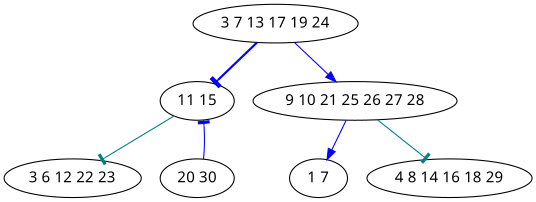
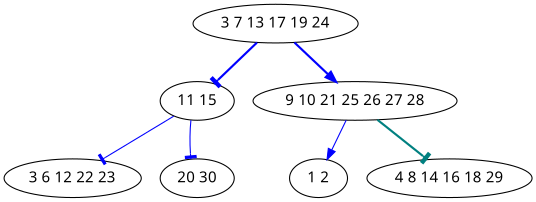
  digraph {
    fontname="Noto Sans"
    node [fontname="Noto Sans"]
    edge [arrowhead=tee color=blue fontname="Noto Sans" style=bold]
    n1 [label="3 7 13 17 19 24"]
    n2 [label="11 15"]
    n3 [label="9 10 21 25 26 27 28"]
    n4 [label="3 6 12 22 23"]
    n5 [label="20 30"]
-   n6 [label="1 7"]
+   n6 [label="1 2"]
    n7 [label="4 8 14 16 18 29"]
    n1 -> n2
-   n1 -> n3 [arrowhead=normal style=solid]
-   n2 -> n4 [color=teal style=solid]
-   n5 -> n2 [style=solid]
+   n1 -> n3 [arrowhead=normal]
+   n2 -> n4 [style=solid]
+   n2 -> n5 [style=solid]
    n3 -> n6 [arrowhead=normal style=solid]
-   n3 -> n7 [color=teal style=solid]
+   n3 -> n7 [color=teal]
  }
